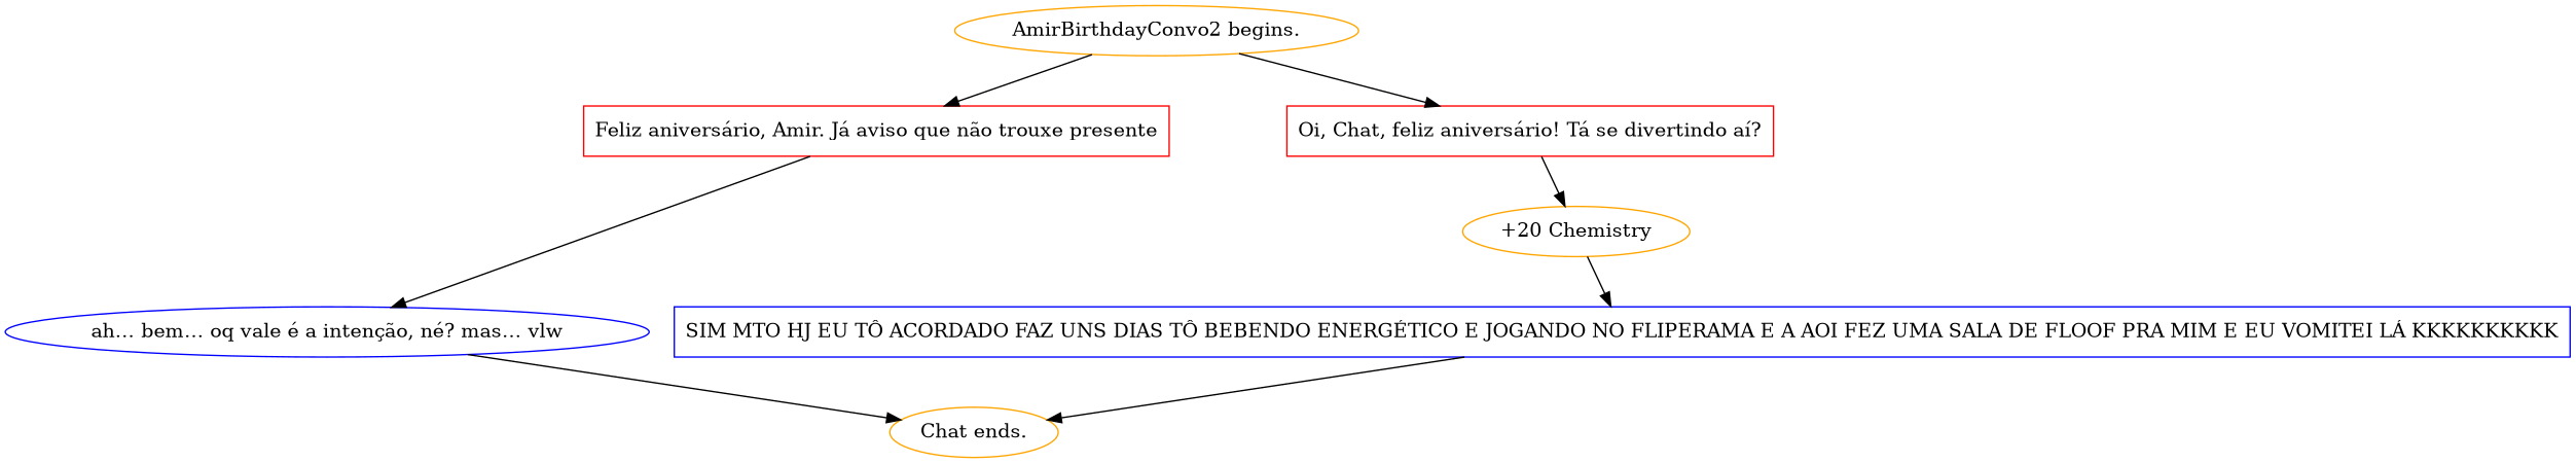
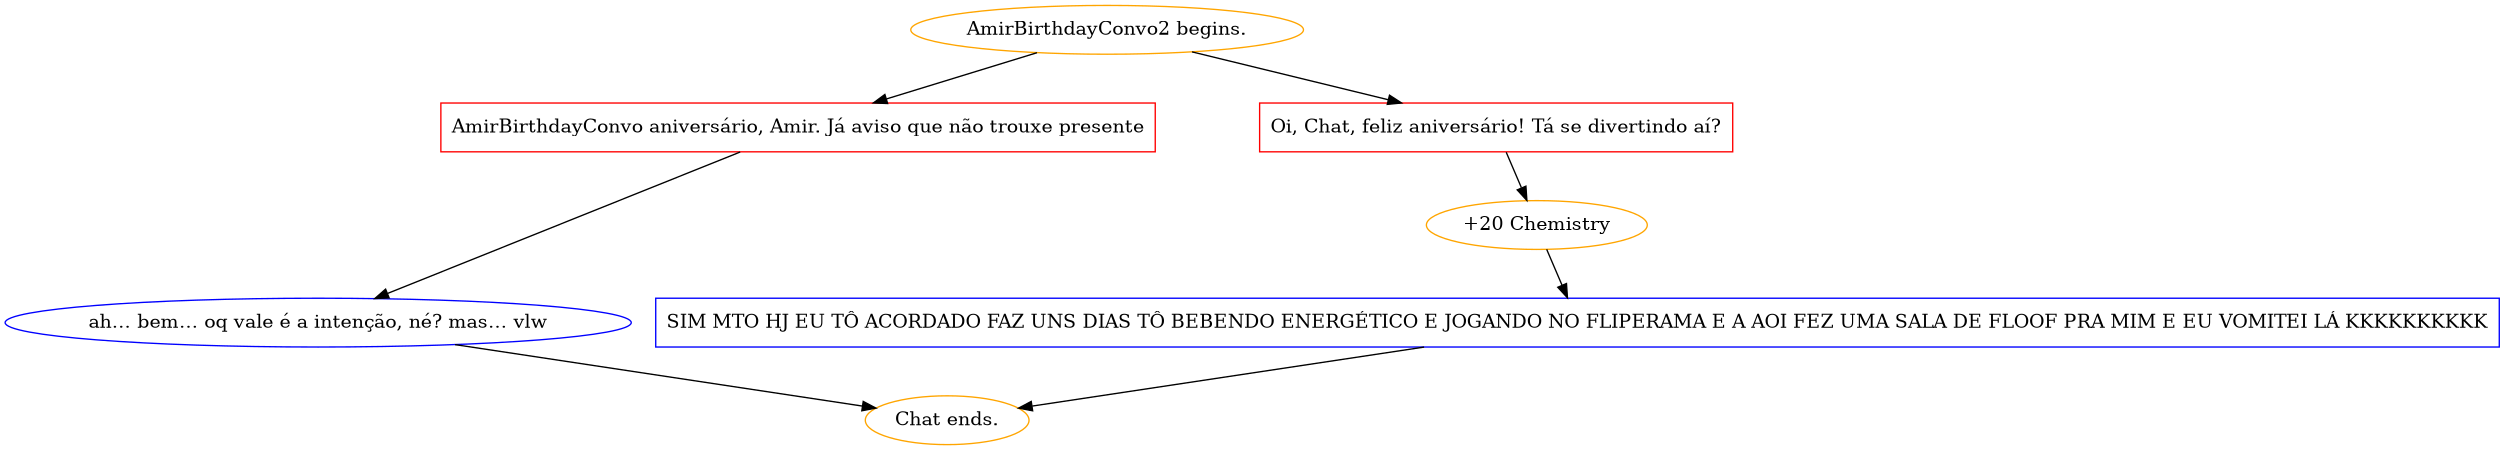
  digraph {
    node [color=orange]
    "AmirBirthdayConvo2 begins."
-   n2 [color=red label="Feliz aniversário, Amir. Já aviso que não trouxe presente" shape=box]
+   n2 [color=red label="AmirBirthdayConvo aniversário, Amir. Já aviso que não trouxe presente" shape=box]
    n3 [color=red label="Oi, Chat, feliz aniversário! Tá se divertindo aí?" shape=box]
    n4 [color=blue label="ah… bem… oq vale é a intenção, né? mas… vlw" shape=ellipse]
    n5 [label="+20 Chemistry"]
    "Chat ends."
    n7 [color=blue label="SIM MTO HJ EU TÔ ACORDADO FAZ UNS DIAS TÔ BEBENDO ENERGÉTICO E JOGANDO NO FLIPERAMA E A AOI FEZ UMA SALA DE FLOOF PRA MIM E EU VOMITEI LÁ KKKKKKKKKK" shape=box]
    "AmirBirthdayConvo2 begins." -> n2
    "AmirBirthdayConvo2 begins." -> n3
    n2 -> n4
    n3 -> n5
    n4 -> "Chat ends."
    n5 -> n7
    n7 -> "Chat ends."
  }
